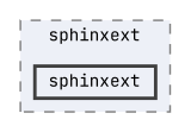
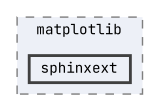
  digraph {
    compound=true
    fontname="JetBrains Mono"
    n1 [color=grey25 fillcolor="#edf0f7" fontname="JetBrains Mono" fontsize=10 height=0.2 label=sphinxext shape=box style="filled,bold" width=0.4]
    subgraph cluster_1 {
      bgcolor="#edf0f7"
      fontsize=10
-     label=sphinxext
+     label=matplotlib
      pencolor=grey50
      style="filled,dashed"
      n1
    }
  }
